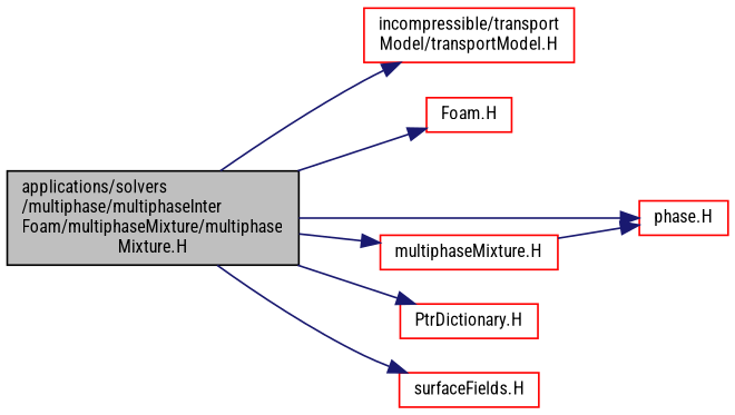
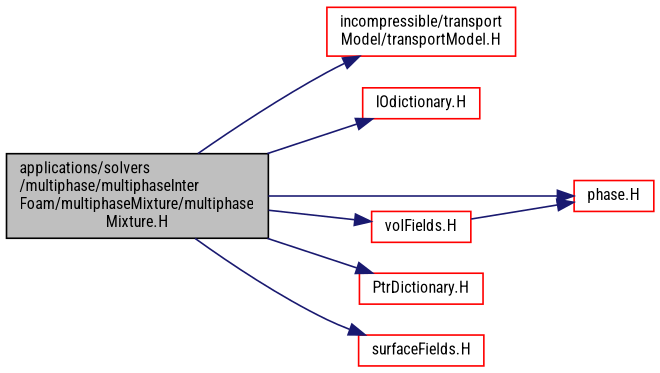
  digraph {
    fontname="Roboto Condensed"
    rankdir=LR
    node [color=red fontname="Roboto Condensed" fontsize=10 shape=record]
    edge [color=midnightblue fontname="Roboto Condensed" fontsize=10 labelfontname=Helvetica labelfontsize=10 style=solid]
    n1 [color=black fillcolor=grey75 fontcolor=black height=0.2 label="applications/solvers\l/multiphase/multiphaseInter\lFoam/multiphaseMixture/multiphase\lMixture.H" style=filled width=0.4]
    n2 [height=0.2 label="incompressible/transport\lModel/transportModel.H" width=0.4]
-   n3 [height=0.2 label="Foam.H" width=0.4]
+   n3 [height=0.2 label="IOdictionary.H" width=0.4]
    n4 [height=0.2 label="phase.H" width=0.4]
-   n5 [height=0.2 label="multiphaseMixture.H" width=0.4]
+   n5 [height=0.2 label="volFields.H" width=0.4]
    n6 [height=0.2 label="PtrDictionary.H" width=0.4]
    n7 [height=0.2 label="surfaceFields.H" width=0.4]
    n1 -> n2
    n1 -> n3
    n1 -> n4
    n1 -> n5
    n1 -> n6
    n1 -> n7
    n5 -> n4
  }
